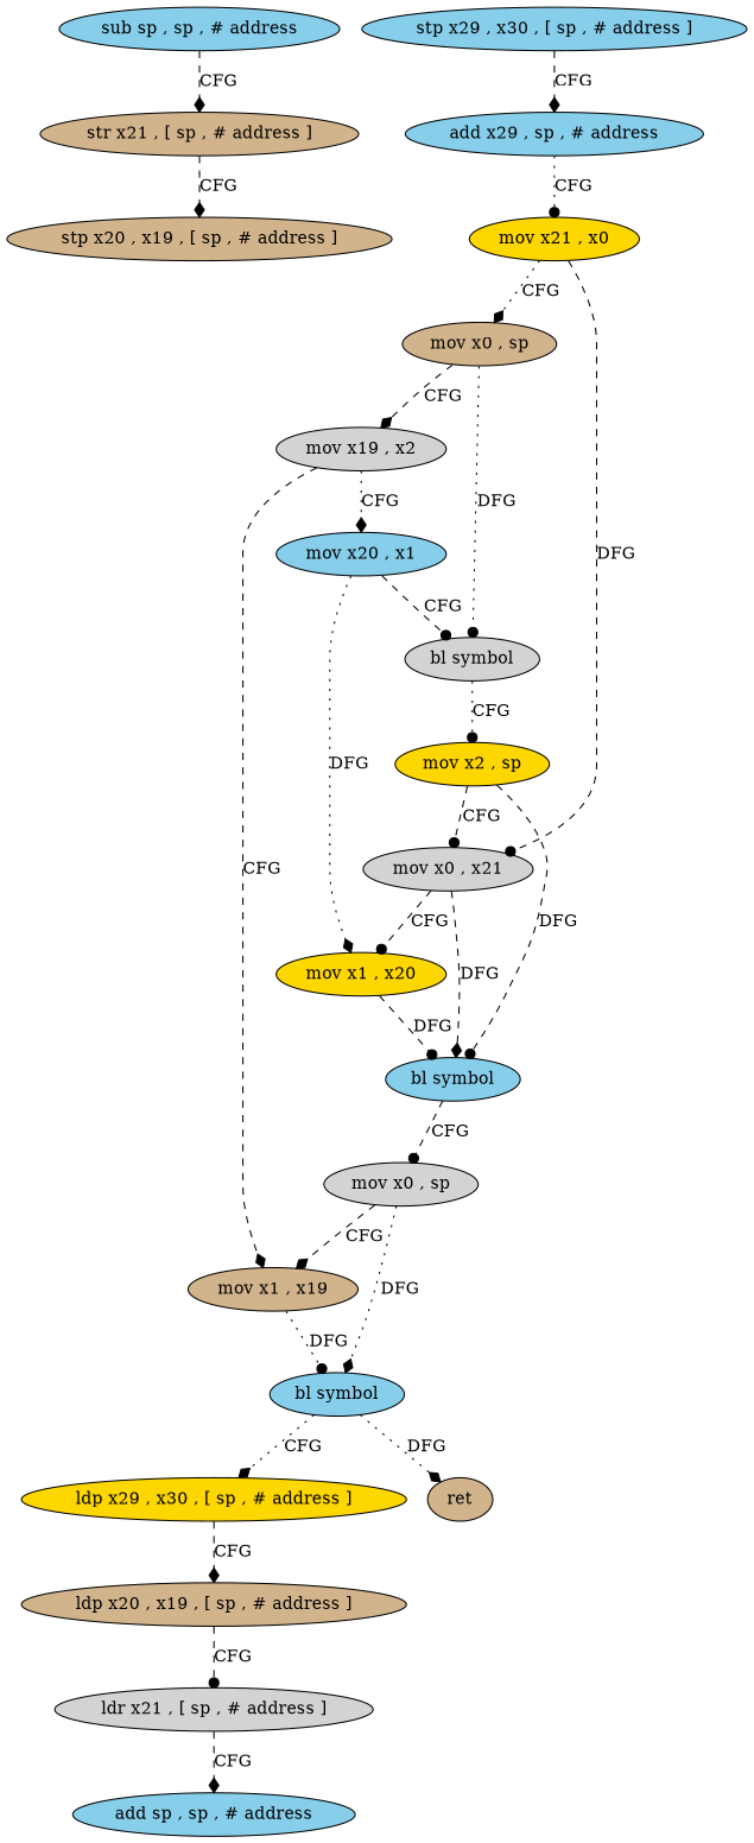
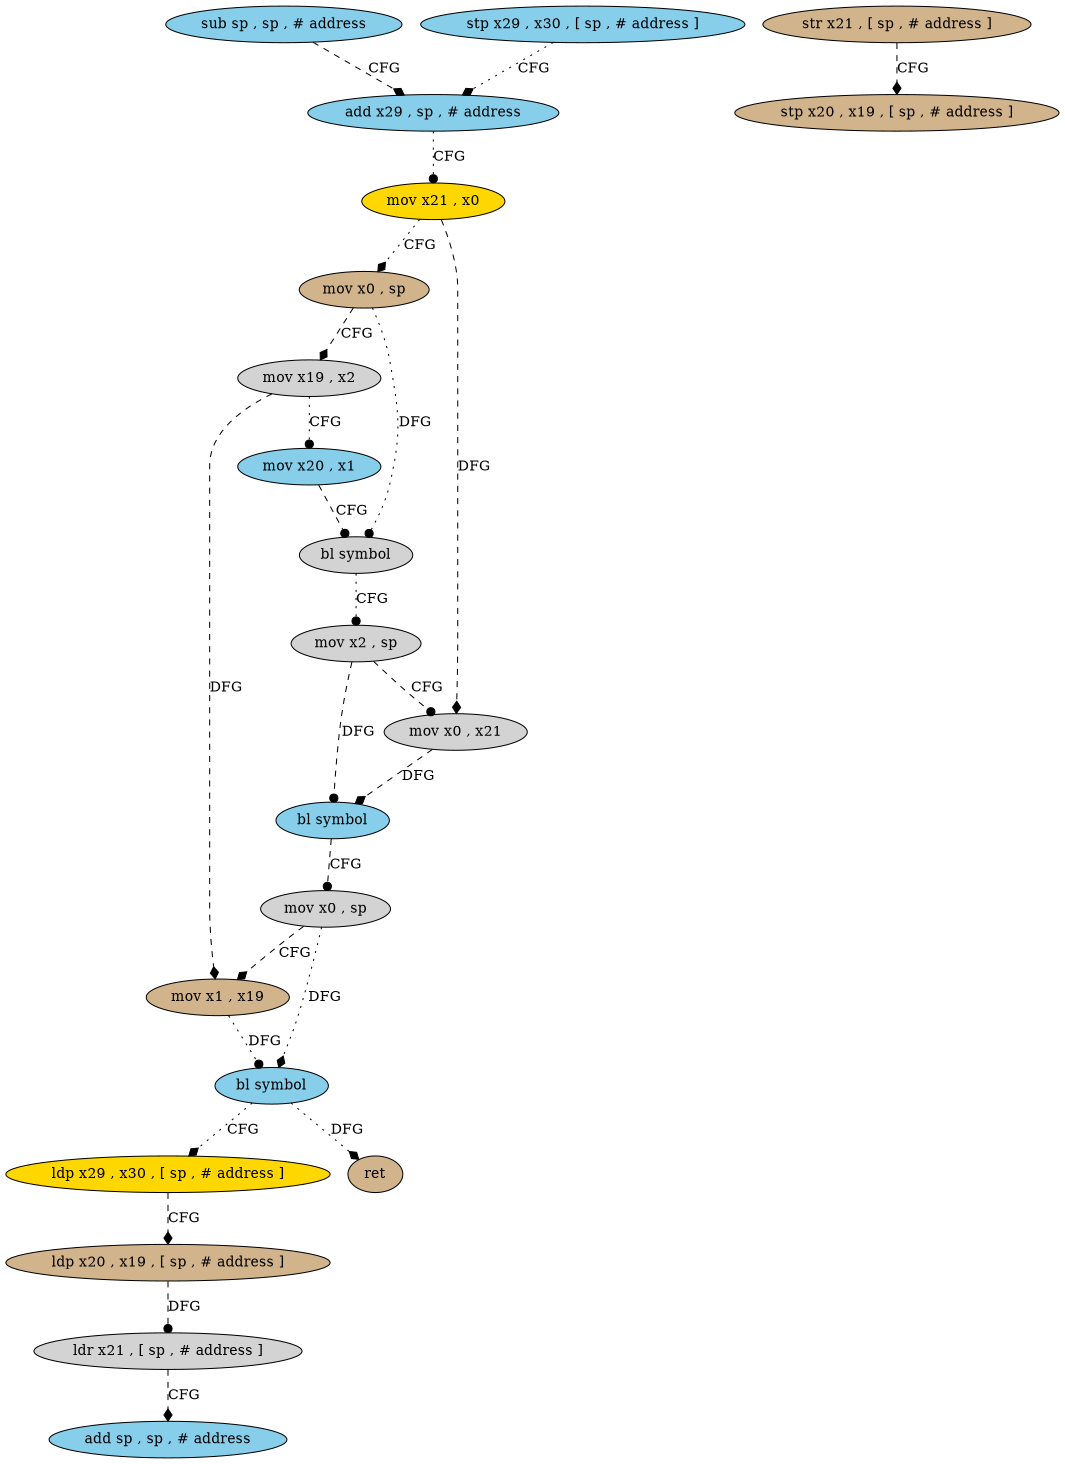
  digraph {
    node [fillcolor=skyblue style=filled]
    edge [arrowhead=diamond style=dashed]
    n1 [label="sub sp , sp , # address"]
    n2 [fillcolor=tan label="str x21 , [ sp , # address ]"]
    n3 [fillcolor=tan label="stp x20 , x19 , [ sp , # address ]"]
    n4 [label="stp x29 , x30 , [ sp , # address ]"]
    n5 [label="add x29 , sp , # address"]
    n6 [fillcolor=gold label="mov x21 , x0"]
    n7 [fillcolor=tan label="mov x0 , sp"]
    n8 [fillcolor=lightgrey label="mov x0 , x21"]
    n9 [fillcolor=lightgrey label="mov x19 , x2"]
    n10 [fillcolor=lightgrey label="bl symbol"]
-   n11 [fillcolor=gold label="mov x1 , x20"]
    n12 [label="bl symbol"]
    n13 [label="mov x20 , x1"]
    n14 [fillcolor=tan label="mov x1 , x19"]
-   n15 [fillcolor=gold label="mov x2 , sp"]
+   n15 [fillcolor=lightgrey label="mov x2 , sp"]
    n16 [label="bl symbol"]
    n17 [fillcolor=lightgrey label="mov x0 , sp"]
    n18 [fillcolor=gold label="ldp x29 , x30 , [ sp , # address ]"]
    n19 [fillcolor=tan label=ret]
    n20 [fillcolor=tan label="ldp x20 , x19 , [ sp , # address ]"]
    n21 [fillcolor=lightgrey label="ldr x21 , [ sp , # address ]"]
    n22 [label="add sp , sp , # address"]
-   n1 -> n2 [label=CFG]
+   n1 -> n5 [label=CFG]
    n2 -> n3 [label=CFG]
-   n4 -> n5 [label=CFG]
+   n4 -> n5 [label=CFG style=dotted]
    n5 -> n6 [arrowhead=dot label=CFG style=dotted]
    n6 -> n7 [label=CFG style=dotted]
-   n6 -> n8 [arrowhead=dot label=DFG]
+   n6 -> n8 [label=DFG]
    n7 -> n9 [label=CFG]
    n7 -> n10 [arrowhead=dot label=DFG style=dotted]
-   n8 -> n11 [arrowhead=dot label=CFG]
    n8 -> n12 [label=DFG]
-   n9 -> n13 [label=CFG style=dotted]
-   n9 -> n14 [label=CFG]
+   n9 -> n13 [arrowhead=dot label=CFG style=dotted]
+   n9 -> n14 [label=DFG]
    n10 -> n15 [arrowhead=dot label=CFG style=dotted]
-   n11 -> n12 [arrowhead=dot label=DFG]
    n12 -> n17 [arrowhead=dot label=CFG]
    n13 -> n10 [arrowhead=dot label=CFG]
-   n13 -> n11 [label=DFG style=dotted]
    n14 -> n16 [arrowhead=dot label=DFG style=dotted]
    n15 -> n8 [arrowhead=dot label=CFG]
    n15 -> n12 [arrowhead=dot label=DFG]
    n16 -> n18 [label=CFG style=dotted]
    n16 -> n19 [label=DFG style=dotted]
    n17 -> n14 [label=CFG]
    n17 -> n16 [label=DFG style=dotted]
    n18 -> n20 [label=CFG]
-   n20 -> n21 [arrowhead=dot label=CFG]
+   n20 -> n21 [arrowhead=dot label=DFG]
    n21 -> n22 [label=CFG]
  }
